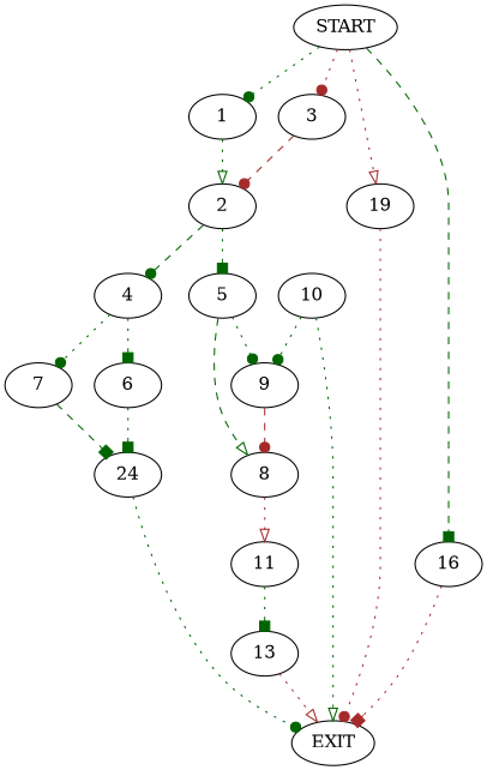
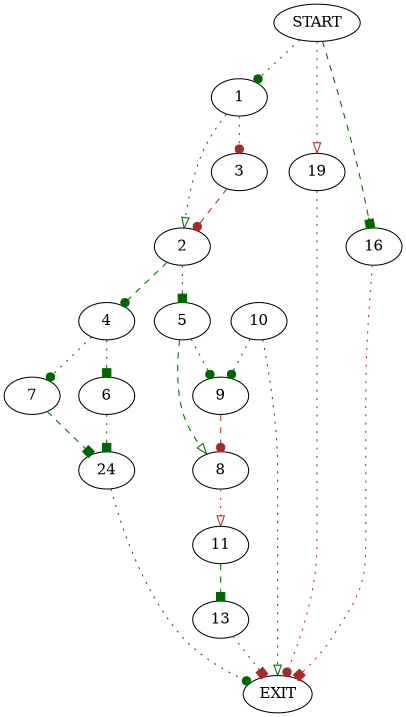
  digraph {
    edge [arrowhead=dot color=darkgreen style=dotted]
    n1 [label=START]
    1
    n3 [label=19]
    16
    2
    3
    n7 [label=EXIT]
    4
    5
    6
    7
    8
    9
    n14 [label=24]
    11
    13
    10
    n1 -> 1
    n1 -> n3 [arrowhead=onormal color=brown]
    n1 -> 16 [arrowhead=box style=dashed]
    1 -> 2 [arrowhead=onormal]
-   n1 -> 3 [color=brown]
+   1 -> 3 [color=brown]
    n3 -> n7 [color=brown]
    16 -> n7 [arrowhead=box color=brown]
    2 -> 4 [style=dashed]
    2 -> 5 [arrowhead=box]
    3 -> 2 [color=brown style=dashed]
    4 -> 6 [arrowhead=box]
    4 -> 7
    5 -> 8 [arrowhead=onormal style=dashed]
    5 -> 9
    6 -> n14 [arrowhead=box]
    7 -> n14 [arrowhead=box style=dashed]
    8 -> 11 [arrowhead=onormal color=brown]
    9 -> 8 [color=brown style=dashed]
    n14 -> n7
-   11 -> 13 [arrowhead=box]
-   13 -> n7 [arrowhead=onormal color=brown]
+   11 -> 13 [arrowhead=box style=dashed]
+   13 -> n7 [arrowhead=box color=brown]
    10 -> n7 [arrowhead=onormal]
    10 -> 9
  }
